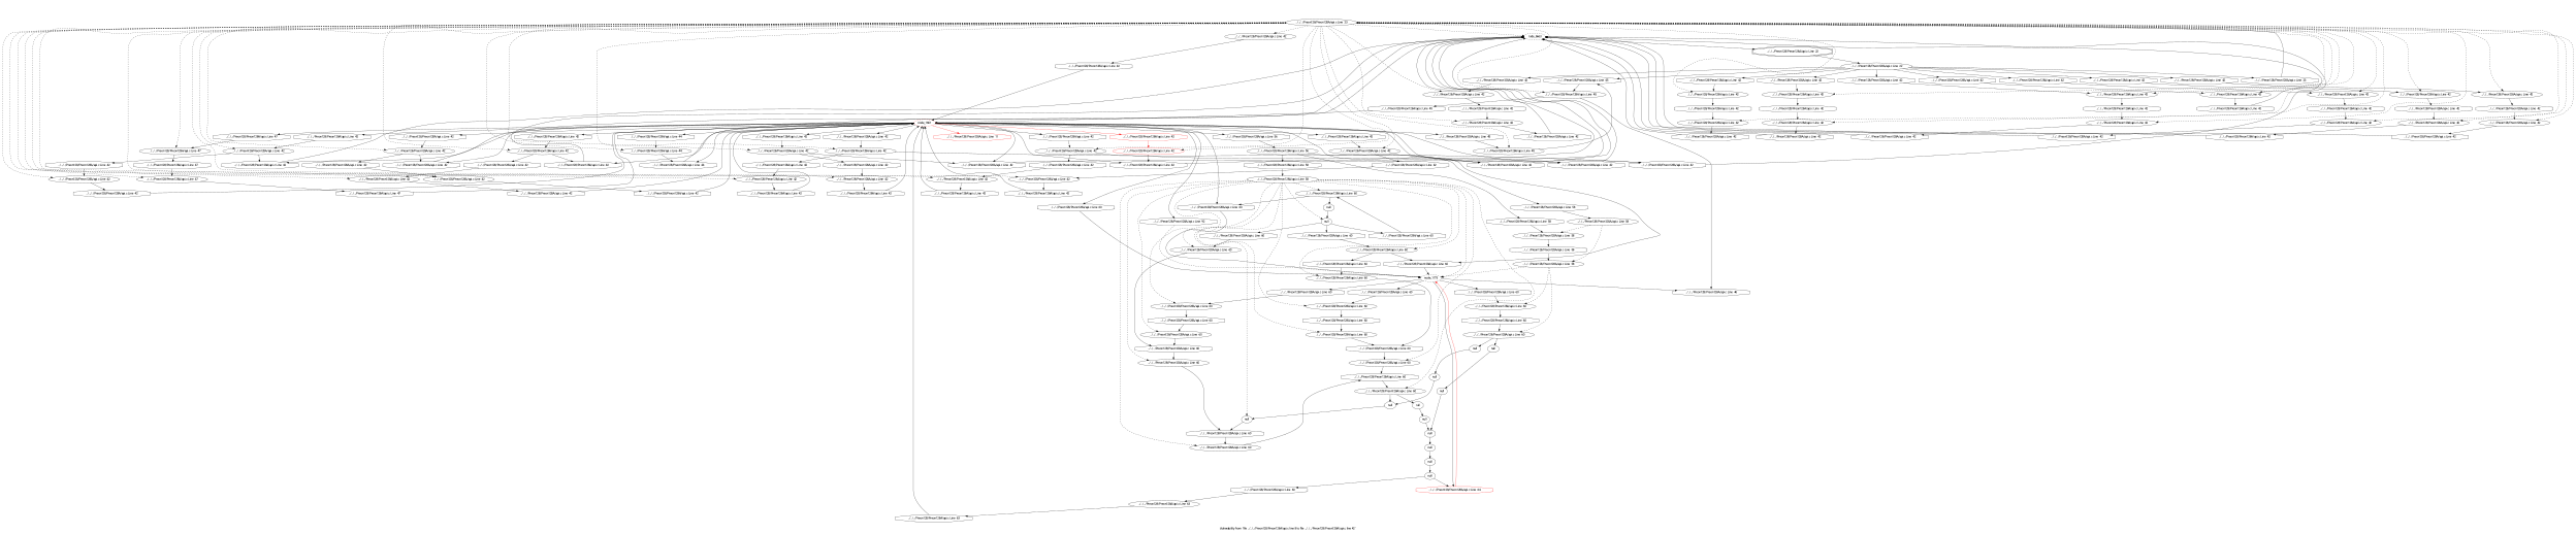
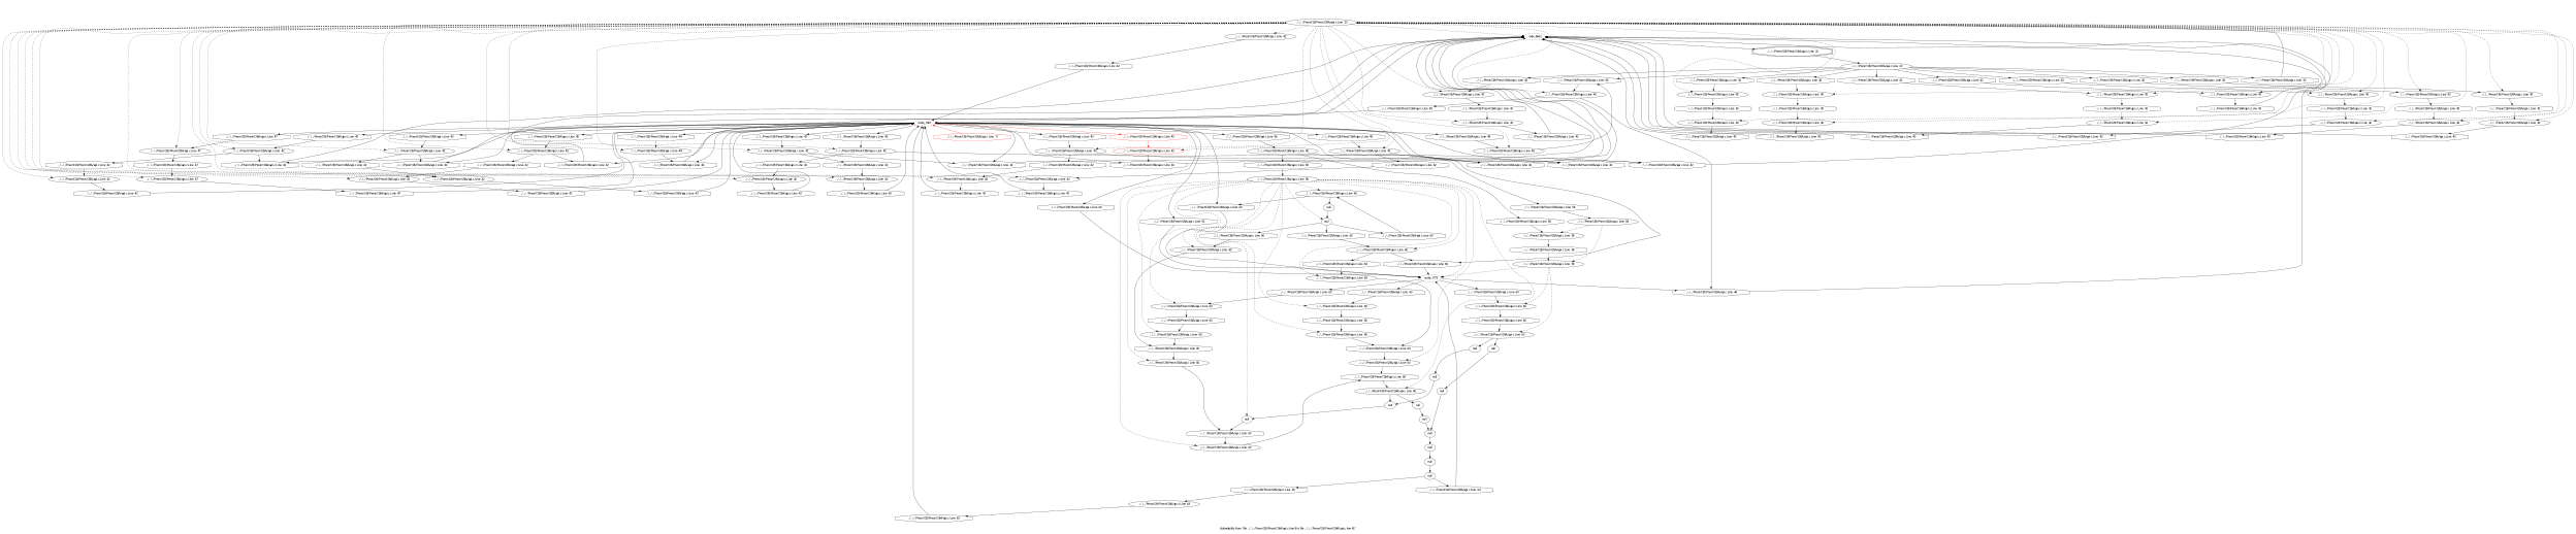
  digraph {
    fontname=Roboto
    label="Vulnerability from  'file ../../../Preon128/Preon128A/api.c line 8 to file ../../../Preon128/Preon128A/api.c line 42 ' "
    node [fontname=Roboto shape=octagon style=solid]
    edge [fontname=Roboto]
    n1 [label="../../../Preon128/Preon128A/api.c Line  23" shape=ellipse]
    n2 [label=node_6663 shape=ellipse style=dashed]
    n3 [label="../../../Preon128/Preon128A/api.c Line  42" shape=ellipse]
    n4 [label="../../../Preon128/Preon128A/api.c Line  42" shape=ellipse]
    n5 [label="../../../Preon128/Preon128A/api.c Line  47" shape=ellipse]
    n6 [label="../../../Preon128/Preon128A/api.c Line  42" shape=ellipse]
    n7 [label="../../../Preon128/Preon128A/api.c Line  42" shape=ellipse]
    n8 [label="../../../Preon128/Preon128A/api.c Line  44" shape=ellipse]
    n9 [label="../../../Preon128/Preon128A/api.c Line  42" shape=ellipse]
    n10 [label="../../../Preon128/Preon128A/api.c Line  42" shape=ellipse]
    n11 [label="../../../Preon128/Preon128A/api.c Line  42" shape=ellipse]
    n12 [label="../../../Preon128/Preon128A/api.c Line  42" shape=ellipse]
    n13 [label="../../../Preon128/Preon128A/api.c Line  42" shape=ellipse]
    n14 [label="../../../Preon128/Preon128A/api.c Line  42" shape=ellipse]
    n15 [label="../../../Preon128/Preon128A/api.c Line  45" shape=ellipse]
    n16 [label="../../../Preon128/Preon128A/api.c Line  45" shape=ellipse]
    n17 [label="../../../Preon128/Preon128A/api.c Line  42" shape=ellipse]
    n18 [label="../../../Preon128/Preon128A/api.c Line  47" shape=ellipse]
    n19 [label="../../../Preon128/Preon128A/api.c Line  42" shape=ellipse]
    n20 [color=red label="../../../Preon128/Preon128A/api.c Line  42" shape=ellipse]
    n21 [label="../../../Preon128/Preon128A/api.c Line  42" shape=ellipse]
    n22 [label="../../../Preon128/Preon128A/api.c Line  42" shape=ellipse]
    n23 [label="../../../Preon128/Preon128A/api.c Line  42" shape=ellipse]
    n24 [label="../../../Preon128/Preon128A/api.c Line  42" shape=ellipse]
    n25 [label="../../../Preon128/Preon128A/api.c Line  42" shape=ellipse]
    n26 [label="../../../Preon128/Preon128A/api.c Line  42" shape=ellipse]
    n27 [label="../../../Preon128/Preon128A/api.c Line  42" shape=ellipse]
    n28 [label="../../../Preon128/Preon128A/api.c Line  42" shape=ellipse]
    n29 [label="../../../Preon128/Preon128A/api.c Line  42" shape=ellipse]
    n30 [label="../../../Preon128/Preon128A/api.c Line  42" shape=ellipse]
    n31 [label="../../../Preon128/Preon128A/api.c Line  42" shape=ellipse]
    n32 [label="../../../Preon128/Preon128A/api.c Line  42" shape=ellipse]
    n33 [label="../../../Preon128/Preon128A/api.c Line  42" shape=ellipse]
    n34 [label="../../../Preon128/Preon128A/api.c Line  42" shape=ellipse]
    n35 [label="../../../Preon128/Preon128A/api.c Line  42" shape=ellipse]
    n36 [label="../../../Preon128/Preon128A/api.c Line  42" shape=ellipse]
    n37 [label="../../../Preon128/Preon128A/api.c Line  42" shape=ellipse]
    n38 [label="../../../Preon128/Preon128A/api.c Line  42" shape=ellipse]
    n39 [label="../../../Preon128/Preon128A/api.c Line  22" shape=doubleoctagon]
    n40 [label="../../../Preon128/Preon128A/api.c Line  42"]
    n41 [label="../../../Preon128/Preon128A/api.c Line  42"]
    n42 [label="../../../Preon128/Preon128A/api.c Line  42"]
    n43 [label="../../../Preon128/Preon128A/api.c Line  47"]
    n44 [label="../../../Preon128/Preon128A/api.c Line  42"]
    n45 [label="../../../Preon128/Preon128A/api.c Line  42"]
    n46 [label="../../../Preon128/Preon128A/api.c Line  42"]
    n47 [label="../../../Preon128/Preon128A/api.c Line  44"]
    n48 [label="../../../Preon128/Preon128A/api.c Line  42"]
    n49 [label="../../../Preon128/Preon128A/api.c Line  42"]
    n50 [label="../../../Preon128/Preon128A/api.c Line  42"]
    n51 [label="../../../Preon128/Preon128A/api.c Line  42"]
    n52 [label="../../../Preon128/Preon128A/api.c Line  42"]
    n53 [label="../../../Preon128/Preon128A/api.c Line  42"]
    n54 [label="../../../Preon128/Preon128A/api.c Line  42"]
    n55 [label="../../../Preon128/Preon128A/api.c Line  42"]
    n56 [label="../../../Preon128/Preon128A/api.c Line  42"]
    n57 [label="../../../Preon128/Preon128A/api.c Line  45"]
    n58 [label="../../../Preon128/Preon128A/api.c Line  46"]
    n59 [label="../../../Preon128/Preon128A/api.c Line  45"]
    n60 [label="../../../Preon128/Preon128A/api.c Line  42"]
    n61 [label="../../../Preon128/Preon128A/api.c Line  47"]
    n62 [label="../../../Preon128/Preon128A/api.c Line  42"]
    n63 [label="../../../Preon128/Preon128A/api.c Line  42"]
    n64 [label="../../../Preon128/Preon128A/api.c Line  42"]
    n65 [label="../../../Preon128/Preon128A/api.c Line  42"]
    n66 [label="../../../Preon128/Preon128A/api.c Line  42"]
    n67 [label="../../../Preon128/Preon128A/api.c Line  42"]
    n68 [label="../../../Preon128/Preon128A/api.c Line  42"]
    n69 [label="../../../Preon128/Preon128A/api.c Line  42"]
    n70 [label="../../../Preon128/Preon128A/api.c Line  42"]
    n71 [label="../../../Preon128/Preon128A/api.c Line  42"]
    n72 [label="../../../Preon128/Preon128A/api.c Line  42"]
    n73 [label="../../../Preon128/Preon128A/api.c Line  42"]
    n74 [label="../../../Preon128/Preon128A/api.c Line  42"]
    n75 [label="../../../Preon128/Preon128A/api.c Line  42"]
    n76 [label="../../../Preon128/Preon128A/api.c Line  42"]
    n77 [label="../../../Preon128/Preon128A/api.c Line  42"]
    n78 [label="../../../Preon128/Preon128A/api.c Line  42"]
    n79 [label="../../../Preon128/Preon128A/api.c Line  42"]
    n80 [label="../../../Preon128/Preon128A/api.c Line  42"]
    n81 [label="../../../Preon128/Preon128A/api.c Line  42"]
    n82 [label="../../../Preon128/Preon128A/api.c Line  42"]
    n83 [label="../../../Preon128/Preon128A/api.c Line  42"]
    n84 [label="../../../Preon128/Preon128A/api.c Line  22" shape=ellipse]
    node_1661 [color=red shape=ellipse style=dashed]
    n86 [label="../../../Preon128/Preon128A/api.c Line  42"]
    n87 [label="../../../Preon128/Preon128A/api.c Line  42"]
    n88 [label="../../../Preon128/Preon128A/api.c Line  42"]
    n89 [label="../../../Preon128/Preon128A/api.c Line  42"]
    n90 [label="../../../Preon128/Preon128A/api.c Line  42"]
    n91 [label="../../../Preon128/Preon128A/api.c Line  42"]
    n92 [label="../../../Preon128/Preon128A/api.c Line  42"]
    n93 [label="../../../Preon128/Preon128A/api.c Line  42"]
    n94 [label="../../../Preon128/Preon128A/api.c Line  23"]
    n95 [color=red label="../../../Preon128/Preon128A/api.c Line  11"]
    n96 [label="../../../Preon128/Preon128A/api.c Line  42"]
    n97 [label="../../../Preon128/Preon128A/api.c Line  47"]
    n98 [label="../../../Preon128/Preon128A/api.c Line  42"]
    n99 [label="../../../Preon128/Preon128A/api.c Line  42"]
    n100 [label="../../../Preon128/Preon128A/api.c Line  42"]
    n101 [label="../../../Preon128/Preon128A/api.c Line  42"]
    n102 [label="../../../Preon128/Preon128A/api.c Line  42"]
    n103 [label="../../../Preon128/Preon128A/api.c Line  56"]
    n104 [label="../../../Preon128/Preon128A/api.c Line  44"]
    n105 [label="../../../Preon128/Preon128A/api.c Line  45"]
    n106 [label="../../../Preon128/Preon128A/api.c Line  92"]
    n107 [label="../../../Preon128/Preon128A/api.c Line  60"]
    n108 [label="../../../Preon128/Preon128A/api.c Line  60"]
    n109 [label="../../../Preon128/Preon128A/api.c Line  60"]
    n110 [color=red label="../../../Preon128/Preon128A/api.c Line  42"]
    n111 [label="../../../Preon128/Preon128A/api.c Line  42"]
    n112 [label="../../../Preon128/Preon128A/api.c Line  56" shape=ellipse]
    node_1775 [shape=ellipse style=dashed]
    n114 [label="../../../Preon128/Preon128A/api.c Line  58"]
    n115 [label="../../../Preon128/Preon128A/api.c Line  58"]
    n116 [label="../../../Preon128/Preon128A/api.c Line  58"]
-   n117 [label="../../../Preon128/Preon128A/api.c Line  64" color=red]
+   n117 [label="../../../Preon128/Preon128A/api.c Line  64"]
    n118 [label="../../../Preon128/Preon128A/api.c Line  60"]
    n119 [label="../../../Preon128/Preon128A/api.c Line  60"]
    n120 [label="../../../Preon128/Preon128A/api.c Line  60"]
    n121 [label=null shape=ellipse]
    n122 [label=null]
    n123 [label=null shape=ellipse]
    n124 [label="../../../Preon128/Preon128A/api.c Line  60"]
    n125 [label=null]
    n126 [label="../../../Preon128/Preon128A/api.c Line  58" shape=ellipse]
    n127 [label="../../../Preon128/Preon128A/api.c Line  60" shape=ellipse]
    n128 [label="../../../Preon128/Preon128A/api.c Line  60" shape=ellipse]
    n129 [label="../../../Preon128/Preon128A/api.c Line  60" shape=ellipse]
    n130 [label="../../../Preon128/Preon128A/api.c Line  60" shape=ellipse]
    n131 [label="../../../Preon128/Preon128A/api.c Line  60" shape=ellipse]
    n132 [label="../../../Preon128/Preon128A/api.c Line  60" shape=ellipse]
    n133 [label="../../../Preon128/Preon128A/api.c Line  60" shape=ellipse]
    n134 [label="../../../Preon128/Preon128A/api.c Line  60" shape=ellipse]
    n135 [label="../../../Preon128/Preon128A/api.c Line  60" shape=ellipse]
    n136 [label="../../../Preon128/Preon128A/api.c Line  60" shape=ellipse]
    n137 [label="../../../Preon128/Preon128A/api.c Line  60" shape=ellipse]
    n138 [label=null shape=ellipse]
    n139 [label="../../../Preon128/Preon128A/api.c Line  60" shape=ellipse]
    n140 [label=null]
    n141 [label="../../../Preon128/Preon128A/api.c Line  60"]
    n142 [label="../../../Preon128/Preon128A/api.c Line  60"]
    n143 [label="../../../Preon128/Preon128A/api.c Line  60"]
    n144 [label=null]
    n145 [label="../../../Preon128/Preon128A/api.c Line  60"]
    n146 [label="../../../Preon128/Preon128A/api.c Line  60"]
    n147 [label="../../../Preon128/Preon128A/api.c Line  60"]
    n148 [label="../../../Preon128/Preon128A/api.c Line  60"]
    n149 [label="../../../Preon128/Preon128A/api.c Line  60"]
    n150 [label="../../../Preon128/Preon128A/api.c Line  60"]
    n151 [label=null shape=ellipse]
    n152 [label="../../../Preon128/Preon128A/api.c Line  60" shape=ellipse]
    n153 [label="../../../Preon128/Preon128A/api.c Line  58" shape=ellipse]
    n154 [label="../../../Preon128/Preon128A/api.c Line  58" shape=ellipse]
    n155 [label="../../../Preon128/Preon128A/api.c Line  58" shape=ellipse]
    n156 [label="../../../Preon128/Preon128A/api.c Line  58"]
    n157 [label="../../../Preon128/Preon128A/api.c Line  60" shape=ellipse]
    n158 [label=null]
    n159 [label="../../../Preon128/Preon128A/api.c Line  60"]
    n160 [label="../../../Preon128/Preon128A/api.c Line  63" shape=ellipse]
    n161 [label="../../../Preon128/Preon128A/api.c Line  63"]
    n162 [label="../../../Preon128/Preon128A/api.c Line  63"]
    n163 [label=null shape=ellipse]
    n164 [label=null]
    n165 [label=null shape=ellipse]
    n166 [label=null]
    n167 [label=null shape=ellipse]
    n1 -> n2 [style=dashed]
    n1 -> n3 [style=dashed]
    n1 -> n4 [style=dashed]
    n1 -> n5 [style=dashed]
    n1 -> n6 [style=dashed]
    n1 -> n7 [style=dashed]
    n1 -> n8 [style=dashed]
    n1 -> n9 [style=dashed]
    n1 -> n10 [style=dashed]
    n1 -> n11 [style=dashed]
    n1 -> n12 [style=dashed]
    n1 -> n13 [style=dashed]
    n1 -> n14 [style=dashed]
    n1 -> n15 [style=dashed]
    n1 -> n16 [style=dashed]
    n1 -> n17 [style=dashed]
    n1 -> n18 [style=dashed]
    n1 -> n19 [style=dashed]
    n1 -> n20 [style=dashed]
    n1 -> n21 [style=dashed]
    n1 -> n22 [style=dashed]
    n1 -> n23 [style=dashed]
    n1 -> n24 [style=dashed]
    n1 -> n25 [style=dashed]
    n1 -> n26 [style=dashed]
    n1 -> n27 [style=dashed]
    n1 -> n28 [style=dashed]
    n1 -> n29 [style=dashed]
    n1 -> n30 [style=dashed]
    n1 -> n31 [style=dashed]
    n1 -> n32 [style=dashed]
    n1 -> n33 [style=dashed]
    n1 -> n34 [style=dashed]
    n1 -> n35 [style=dashed]
    n1 -> n36 [style=dashed]
    n1 -> n37 [style=dashed]
    n1 -> n38 [style=dashed]
    n2 -> n39
    n3 -> n40
    n4 -> n41
    n4 -> n42
    n5 -> n43
    n6 -> n44
    n7 -> n45
    n7 -> n46
    n8 -> n47
    n9 -> n48
    n10 -> n49
    n10 -> n50
    n11 -> n51
    n12 -> n52
    n12 -> n53
    n13 -> n54
    n14 -> n55
    n14 -> n56
    n15 -> n57
    n16 -> n58
    n16 -> n59
    n17 -> n60
    n18 -> n61
    n19 -> n62
    n20 -> n63
    n21 -> n64
    n22 -> n65
    n23 -> n66
    n24 -> n67
    n25 -> n68
    n26 -> n69
    n27 -> n70
    n28 -> n71
    n29 -> n72
    n29 -> n73
    n30 -> n74
    n31 -> n75
    n32 -> n76
    n33 -> n77
    n34 -> n78
    n34 -> n79
    n35 -> n80
    n36 -> n81
    n37 -> n82
    n38 -> n83
    n39 -> n84
    n40 -> n2
    n41 -> n2
    n42 -> n22
    n43 -> node_1661
    n44 -> n9
    n45 -> n2
    n46 -> n21
    n47 -> n2
    n48 -> n2
    n49 -> n2
    n50 -> n13
    n51 -> node_1661
    n52 -> n2
    n53 -> n25
    n54 -> node_1661
    n55 -> n2
    n56 -> n17
    n57 -> n16
+   n58 -> n2
    n59 -> node_1661
    n60 -> node_1661
    n61 -> n5
    n62 -> node_1661
    n63 -> n2
    n64 -> node_1661
    n65 -> node_1661
    n66 -> n2
    n67 -> n2
    n68 -> node_1661
    n69 -> n2
    n70 -> n28
    n71 -> n2
    n72 -> n2
    n73 -> n19
    n74 -> n3
    n75 -> n24
    n76 -> n2
    n77 -> node_1661
    n78 -> n2
    n79 -> n11
    n80 -> n26
    n81 -> n2
    n82 -> n32
    n83 -> n23
    n84 -> n57
    n84 -> n86
    n84 -> n87
    n84 -> n88
    n84 -> n89
    n84 -> n90
    n84 -> n91
    n84 -> n92
    n84 -> n93
    n84 -> n94
    node_1661 -> n41
    node_1661 -> n45
    node_1661 -> n47
    node_1661 -> n49
    node_1661 -> n52
    node_1661 -> n55
    node_1661 -> n63
    node_1661 -> n72
    node_1661 -> n78
    node_1661 -> n96
    node_1661 -> n97
    node_1661 -> n98
    node_1661 -> n99
    node_1661 -> n100
    node_1661 -> n101
    node_1661 -> n102
    node_1661 -> n103
    node_1661 -> n104
    node_1661 -> n105
    node_1661 -> n106
    node_1661 -> n107
    node_1661 -> n108
    node_1661 -> n109
    node_1661 -> n110 [color=red]
    node_1661 -> n111
    n86 -> n6
    n87 -> n31
    n88 -> n35
    n89 -> n37
    n90 -> n36
    n91 -> n38
    n92 -> n27
    n93 -> n30
    n94 -> n1
-   node_1661 -> n95 [color=red]
+   n95 -> node_1661 [color=red]
    n96 -> n7
    n97 -> n18
    n98 -> n29
    n99 -> n14
    n100 -> n4
    n101 -> n12
    n102 -> n10
    n103 -> n112
    n104 -> n8
    n105 -> n15
-   n106 -> node_1775 [style=dashed]
+   n106 -> node_1775
    n107 -> node_1775
    n108 -> node_1775
    n109 -> node_1775
    n110 -> n20 [color=red]
    n111 -> n34
    n112 -> n114
    n112 -> n115
    n112 -> n116
    node_1775 -> n58
-   node_1775 -> n117
    node_1775 -> n118
    node_1775 -> n119
    node_1775 -> n120
    n114 -> n126
    n115 -> n153
    n116 -> n154
-   n117 -> node_1775 [color=red]
+   n117 -> node_1775
    n118 -> n130
    n119 -> n152
    n120 -> n136
    n121 -> n122
    n122 -> n123
    n123 -> n124
    n124 -> n133
    n125 -> n121
    n126 -> node_1775 [style=dashed]
    n126 -> n123 [style=dashed]
    n126 -> n127 [style=dashed]
    n126 -> n128 [style=dashed]
    n126 -> n129 [style=dashed]
    n126 -> n130 [style=dashed]
    n126 -> n131 [style=dashed]
    n126 -> n132 [style=dashed]
    n126 -> n133 [style=dashed]
    n126 -> n134 [style=dashed]
    n126 -> n135 [style=dashed]
    n126 -> n136 [style=dashed]
    n126 -> n137 [style=dashed]
    n126 -> n138 [style=dashed]
    n126 -> n139 [style=dashed]
    n127 -> n122
    n127 -> n140
    n128 -> n141
    n129 -> n142
    n130 -> n143
    n131 -> n107
    n131 -> n144
    n132 -> n109
    n132 -> n145
    n133 -> n141
    n134 -> n124
    n135 -> n146
    n136 -> n147
    n137 -> n146
    n138 -> n148
    n138 -> n149
    n138 -> n150
    n139 -> n142
    n140 -> n151
    n141 -> n127
    n142 -> n128
    n143 -> n129
    n144 -> n138
    n145 -> n139
    n146 -> n134
    n147 -> n135
    n148 -> n132
    n149 -> n137
    n150 -> n131
    n151 -> n166
    n152 -> n159
    n153 -> n154 [style=dashed]
    n153 -> n155 [style=dashed]
    n154 -> n156
    n155 -> node_1775 [style=dashed]
    n155 -> n152 [style=dashed]
    n155 -> n157 [style=dashed]
    n156 -> n155
    n157 -> n125
    n157 -> n158
    n158 -> n167
    n159 -> n157
    n160 -> n161
    n161 -> node_1661
    n162 -> n160
    n163 -> n164
    n164 -> n165
    n165 -> n117
    n165 -> n162
    n166 -> n163
    n167 -> n166
  }
